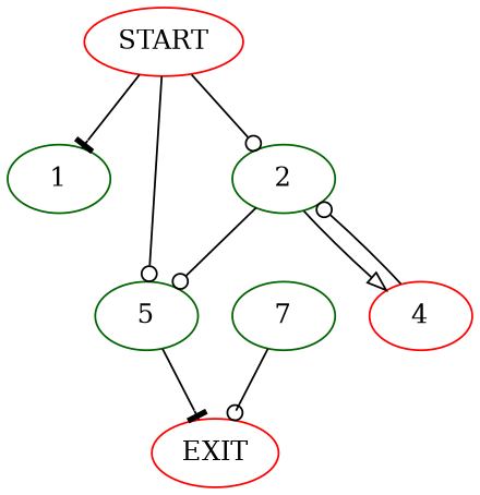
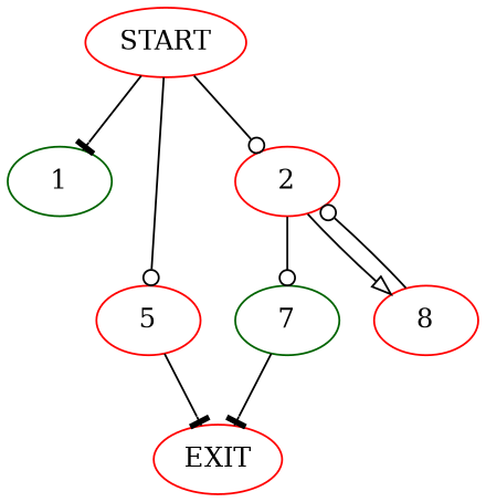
  digraph {
    node [color=red]
    edge [arrowhead=odot]
    n1 [label=START]
    1 [color=darkgreen]
-   5 [color=darkgreen]
-   2 [color=darkgreen]
+   5
+   2
    n5 [label=EXIT]
    n6 [color=darkgreen label=7]
-   4
+   4 [label=8]
    n1 -> 1 [arrowhead=tee]
    n1 -> 5
    n1 -> 2
    5 -> n5 [arrowhead=tee]
-   2 -> 5
+   2 -> n6
    2 -> 4 [arrowhead=onormal]
-   n6 -> n5
+   n6 -> n5 [arrowhead=tee]
    4 -> 2
  }
